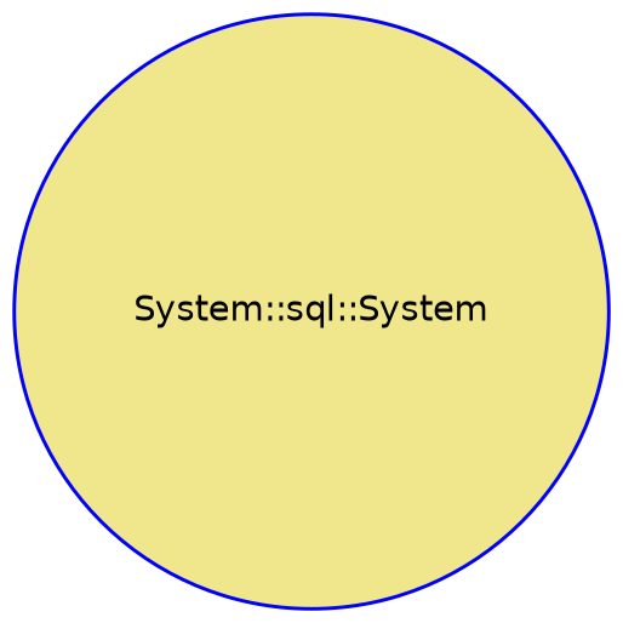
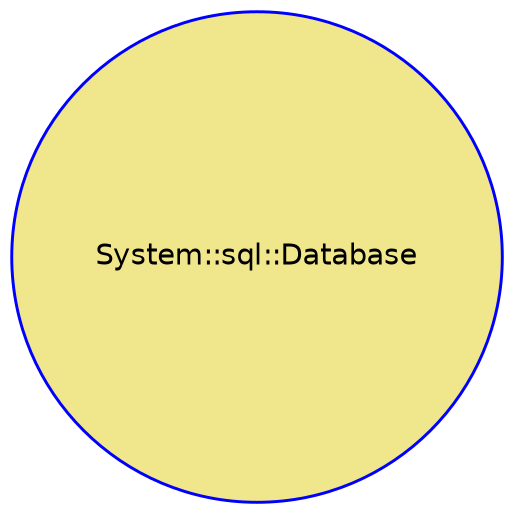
  digraph {
    rankdir=LR
-   n1 [color=blue fillcolor=khaki fontname=Helvetica fontsize=10 height=0.2 label="System::sql::System" shape=circle style=filled width=0.4]
+   n1 [color=blue fillcolor=khaki fontname=Helvetica fontsize=10 height=0.2 label="System::sql::Database" shape=circle style=filled width=0.4]
  }
